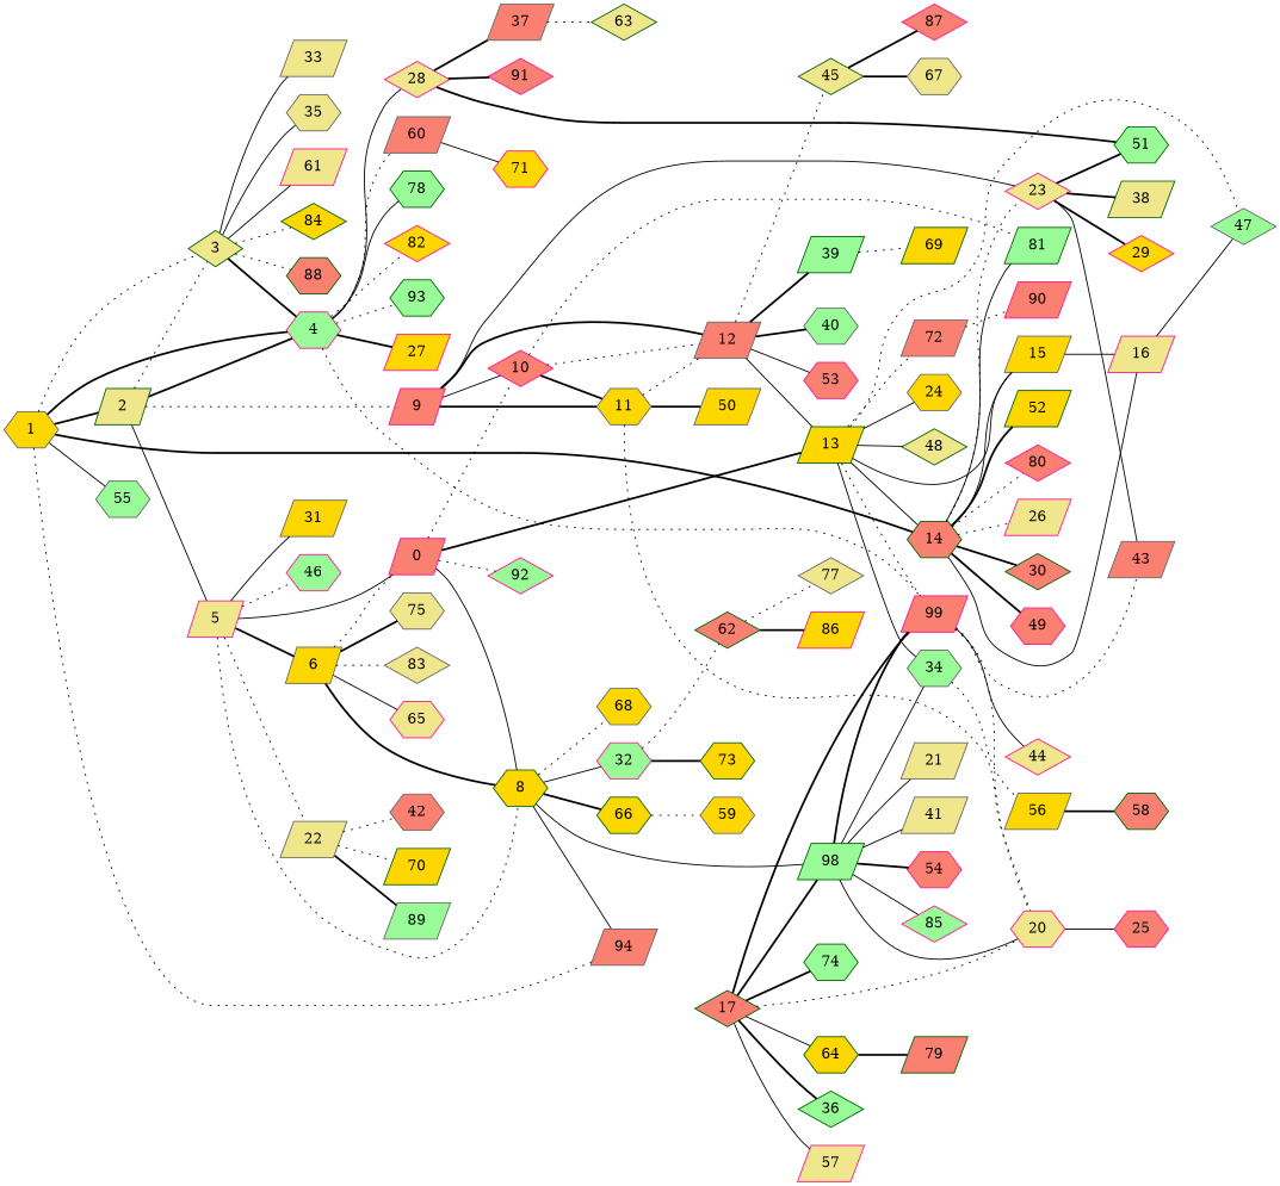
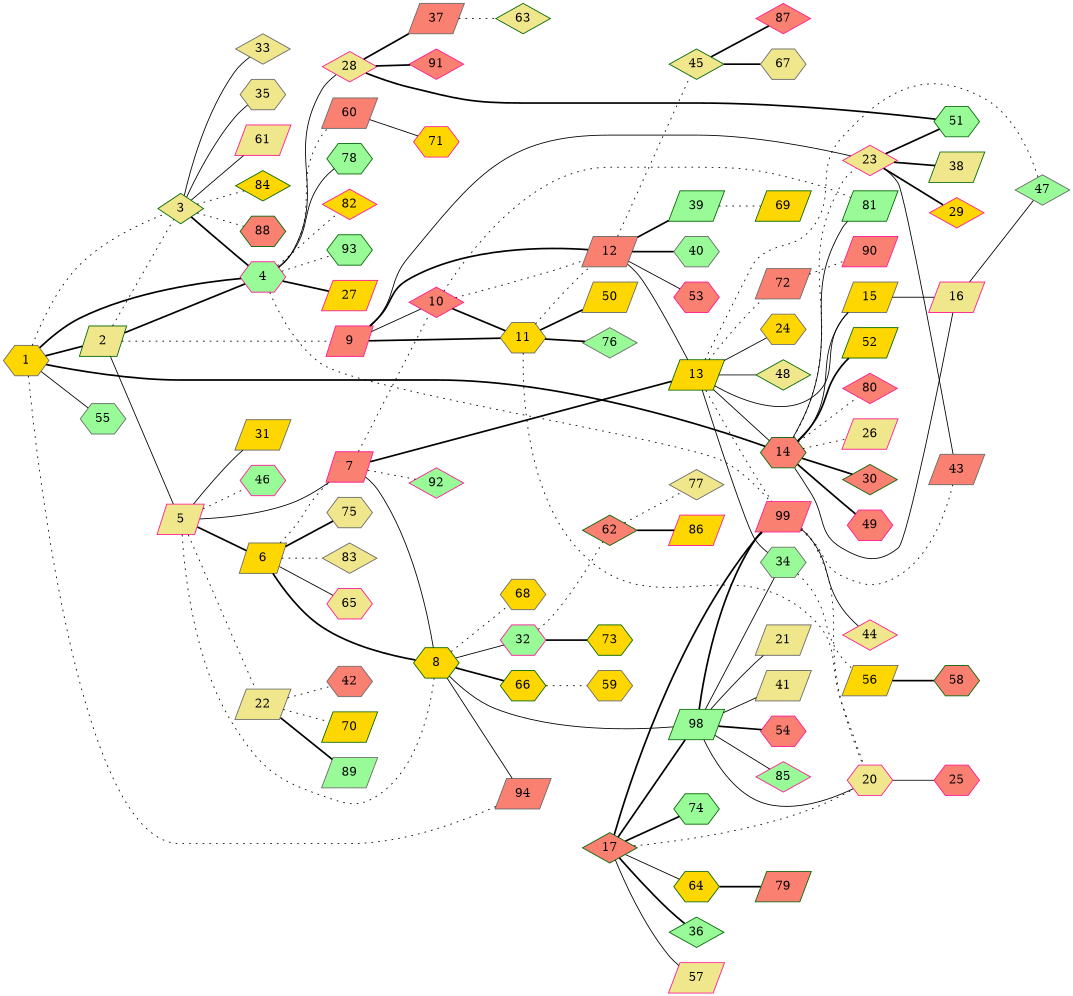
  graph {
    rankdir=LR
    node [color=gray40 fillcolor=salmon shape=parallelogram style=filled]
    edge [style=dotted]
    1 [fillcolor=gold shape=hexagon]
    2 [color=darkgreen fillcolor=khaki]
    3 [color=darkgreen fillcolor=khaki shape=diamond]
    4 [color=deeppink fillcolor=palegreen shape=hexagon]
    14 [color=darkgreen shape=hexagon]
    55 [fillcolor=palegreen shape=hexagon]
    94
    5 [color=deeppink fillcolor=khaki]
    9 [color=deeppink]
-   33 [fillcolor=khaki]
+   33 [fillcolor=khaki shape=diamond]
    35 [fillcolor=khaki shape=hexagon]
    61 [color=deeppink fillcolor=khaki]
    84 [color=darkgreen fillcolor=gold shape=diamond]
    88 [color=darkgreen shape=hexagon]
    n15 [color=deeppink label=99]
    27 [color=deeppink fillcolor=gold]
    28 [color=deeppink fillcolor=khaki shape=diamond]
    60
    78 [color=darkgreen fillcolor=palegreen shape=hexagon]
    82 [color=deeppink fillcolor=gold shape=diamond]
    93 [color=darkgreen fillcolor=palegreen shape=hexagon]
    23 [color=deeppink fillcolor=khaki shape=diamond]
    81 [color=darkgreen fillcolor=palegreen]
    15 [fillcolor=gold]
    16 [color=deeppink fillcolor=khaki]
    26 [color=deeppink fillcolor=khaki]
    30 [color=darkgreen shape=diamond]
    49 [color=deeppink shape=hexagon]
    52 [color=darkgreen fillcolor=gold]
    80 [color=deeppink shape=diamond]
    6 [fillcolor=gold]
-   7 [color=deeppink label=0]
+   7 [color=deeppink]
    8 [color=darkgreen fillcolor=gold shape=hexagon]
    22 [fillcolor=khaki]
    31 [fillcolor=gold]
    46 [color=deeppink fillcolor=palegreen shape=hexagon]
    10 [color=deeppink shape=diamond]
    11 [fillcolor=gold shape=hexagon]
    12
    20 [color=deeppink fillcolor=khaki shape=hexagon]
    43
    44 [color=deeppink fillcolor=khaki shape=diamond]
    51 [color=darkgreen fillcolor=palegreen shape=hexagon]
    37
    91 [color=deeppink shape=diamond]
    71 [color=deeppink fillcolor=gold shape=hexagon]
    65 [color=deeppink fillcolor=khaki shape=hexagon]
    75 [fillcolor=khaki shape=hexagon]
    83 [fillcolor=khaki shape=diamond]
    13 [color=darkgreen fillcolor=gold]
    92 [color=deeppink fillcolor=palegreen shape=diamond]
    n52 [color=darkgreen fillcolor=palegreen label=98]
    32 [color=deeppink fillcolor=palegreen shape=hexagon]
    66 [color=darkgreen fillcolor=gold shape=hexagon]
    68 [fillcolor=gold shape=hexagon]
    42 [shape=hexagon]
    70 [color=darkgreen fillcolor=gold]
    89 [fillcolor=palegreen]
    24 [fillcolor=gold shape=hexagon]
    34 [fillcolor=palegreen shape=hexagon]
    48 [color=darkgreen fillcolor=khaki shape=diamond]
    72
    47 [fillcolor=palegreen shape=diamond]
    21 [fillcolor=khaki]
    41 [fillcolor=khaki]
    54 [color=deeppink shape=hexagon]
    85 [color=deeppink fillcolor=palegreen shape=diamond]
    62 [color=darkgreen shape=diamond]
    73 [color=darkgreen fillcolor=gold shape=hexagon]
    59 [fillcolor=gold shape=hexagon]
    50 [fillcolor=gold]
+   76 [fillcolor=palegreen shape=diamond]
    39 [color=darkgreen fillcolor=palegreen]
    40 [fillcolor=palegreen shape=hexagon]
    45 [color=darkgreen fillcolor=khaki shape=diamond]
    53 [color=deeppink shape=hexagon]
    29 [color=deeppink fillcolor=gold shape=diamond]
    38 [color=darkgreen fillcolor=khaki]
    25 [color=deeppink shape=hexagon]
    69 [color=darkgreen fillcolor=gold]
    67 [fillcolor=khaki shape=hexagon]
    87 [color=deeppink shape=diamond]
    56 [fillcolor=gold]
    90 [color=deeppink]
    17 [color=darkgreen shape=diamond]
    36 [color=darkgreen fillcolor=palegreen shape=diamond]
    57 [color=deeppink fillcolor=khaki]
    64 [color=darkgreen fillcolor=gold shape=hexagon]
    74 [color=darkgreen fillcolor=palegreen shape=hexagon]
    79 [color=darkgreen]
    63 [color=darkgreen fillcolor=khaki shape=diamond]
    77 [fillcolor=khaki shape=diamond]
    86 [color=deeppink fillcolor=gold]
    58 [color=darkgreen shape=hexagon]
    1 -- 2 [style=bold]
    1 -- 3
    1 -- 4 [style=bold]
    1 -- 14 [style=bold]
    1 -- 55 [style=solid]
    1 -- 94
    2 -- 3
    2 -- 4 [style=bold]
    2 -- 5 [style=solid]
    2 -- 9
    3 -- 4 [style=bold]
    3 -- 33 [style=solid]
    3 -- 35 [style=solid]
    3 -- 61 [style=solid]
    3 -- 84
    3 -- 88
    4 -- n15
    4 -- 27 [style=bold]
    4 -- 28 [style=solid]
    4 -- 60
    4 -- 78 [style=solid]
    4 -- 82
    4 -- 93
    14 -- 23
    14 -- 81 [style=solid]
    14 -- 15 [style=solid]
    14 -- 16 [style=solid]
    14 -- 26
    14 -- 30 [style=bold]
    14 -- 49 [style=bold]
    14 -- 52 [style=bold]
    14 -- 80
    5 -- 6 [style=bold]
    5 -- 7 [style=solid]
    5 -- 8
    5 -- 22
    5 -- 31 [style=solid]
    5 -- 46
    9 -- 23 [style=solid]
    9 -- 10 [style=solid]
    9 -- 11 [style=bold]
    9 -- 12 [style=bold]
    n15 -- 20
    n15 -- 43
    n15 -- 44 [style=solid]
    28 -- 51 [style=bold]
    28 -- 37 [style=bold]
    28 -- 91 [style=bold]
    60 -- 71 [style=solid]
    23 -- 43 [style=solid]
    23 -- 51 [style=bold]
    23 -- 29 [style=bold]
    23 -- 38 [style=bold]
    15 -- 16 [style=solid]
    16 -- 47 [style=solid]
    6 -- 7
    6 -- 8 [style=bold]
    6 -- 65 [style=solid]
    6 -- 75 [style=bold]
    6 -- 83
    7 -- 8 [style=solid]
    7 -- 10
    7 -- 13 [style=bold]
    7 -- 92
    8 -- 94 [style=solid]
    8 -- n52 [style=solid]
    8 -- 32 [style=solid]
    8 -- 66 [style=bold]
    8 -- 68
    22 -- 42
    22 -- 70
    22 -- 89 [style=bold]
    10 -- 81
    10 -- 11 [style=bold]
    10 -- 12
    11 -- 12
    11 -- 20
    11 -- 50 [style=bold]
+   11 -- 76 [style=bold]
    12 -- 13 [style=solid]
    12 -- 39 [style=bold]
    12 -- 40 [style=bold]
    12 -- 45
    12 -- 53 [style=solid]
    20 -- 25 [style=solid]
    37 -- 63
    13 -- 14 [style=solid]
    13 -- n15
    13 -- 15 [style=solid]
    13 -- 24 [style=solid]
    13 -- 34 [style=solid]
    13 -- 48 [style=solid]
    13 -- 72
    13 -- 47
    n52 -- n15 [style=bold]
    n52 -- 20 [style=solid]
    n52 -- 34 [style=solid]
    n52 -- 21 [style=solid]
    n52 -- 41 [style=solid]
    n52 -- 54 [style=bold]
    n52 -- 85 [style=solid]
    32 -- 62
    32 -- 73 [style=bold]
    66 -- 59
    34 -- 56
    72 -- 90
    62 -- 77
    62 -- 86 [style=bold]
    39 -- 69
    45 -- 67 [style=bold]
    45 -- 87 [style=bold]
    56 -- 58 [style=bold]
    17 -- n15 [style=bold]
    17 -- 20
    17 -- n52 [style=bold]
    17 -- 36 [style=bold]
    17 -- 57 [style=solid]
    17 -- 64 [style=solid]
    17 -- 74 [style=bold]
    64 -- 79 [style=bold]
  }
